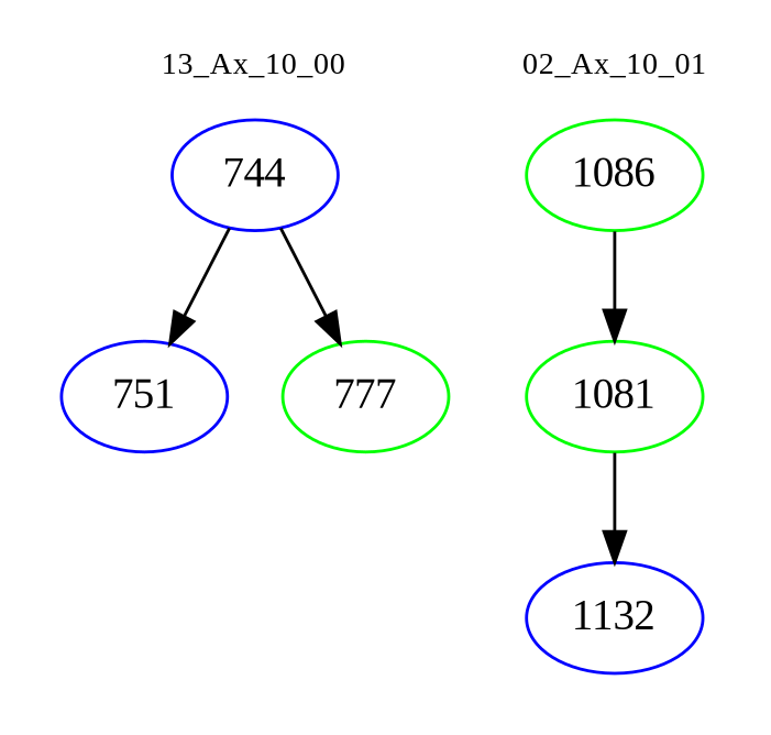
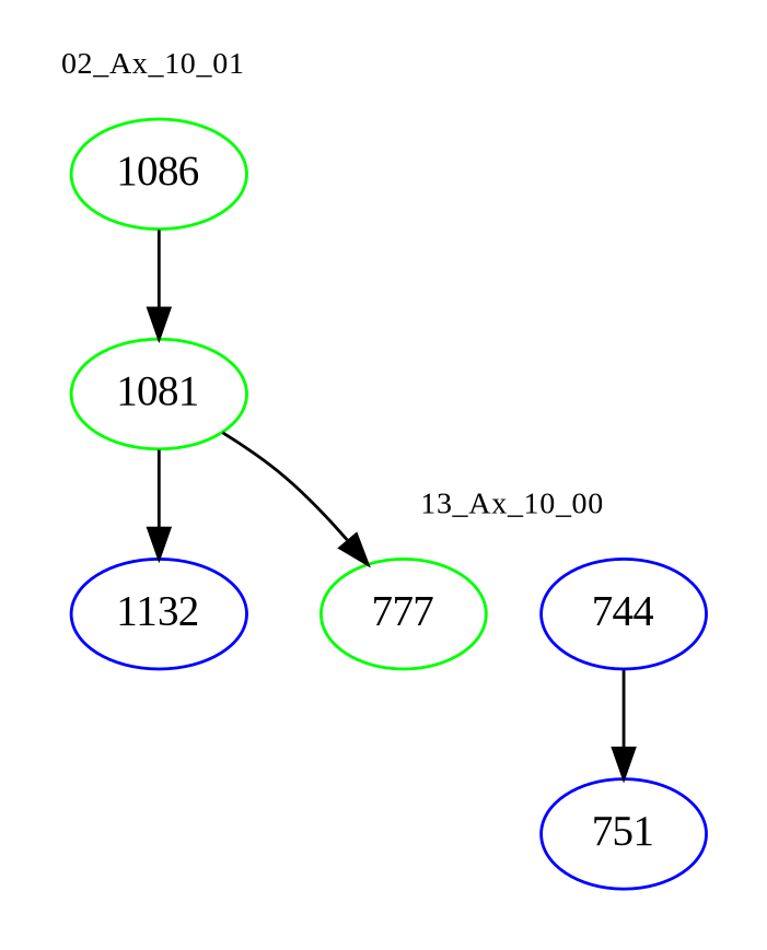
  digraph {
    fontname="Liberation Serif"
    node [color=blue fontname="Liberation Serif"]
    edge [color=black fontname="Liberation Serif"]
    n1 [label=744]
    n2 [label=751]
    n3 [color=green label=777]
    n4 [color=green label=1081]
    n5 [label=1132]
    n6 [color=green label=1086]
    subgraph cluster_1 {
      color=white
      fontsize=10
      label="13_Ax_10_00"
      n1
      n2
      n3
    }
    subgraph cluster_2 {
      color=white
      fontsize=10
      label="02_Ax_10_01"
      n4
      n5
      n6
    }
    n1 -> n2
-   n1 -> n3
+   n4 -> n3
    n4 -> n5
    n6 -> n4
  }
